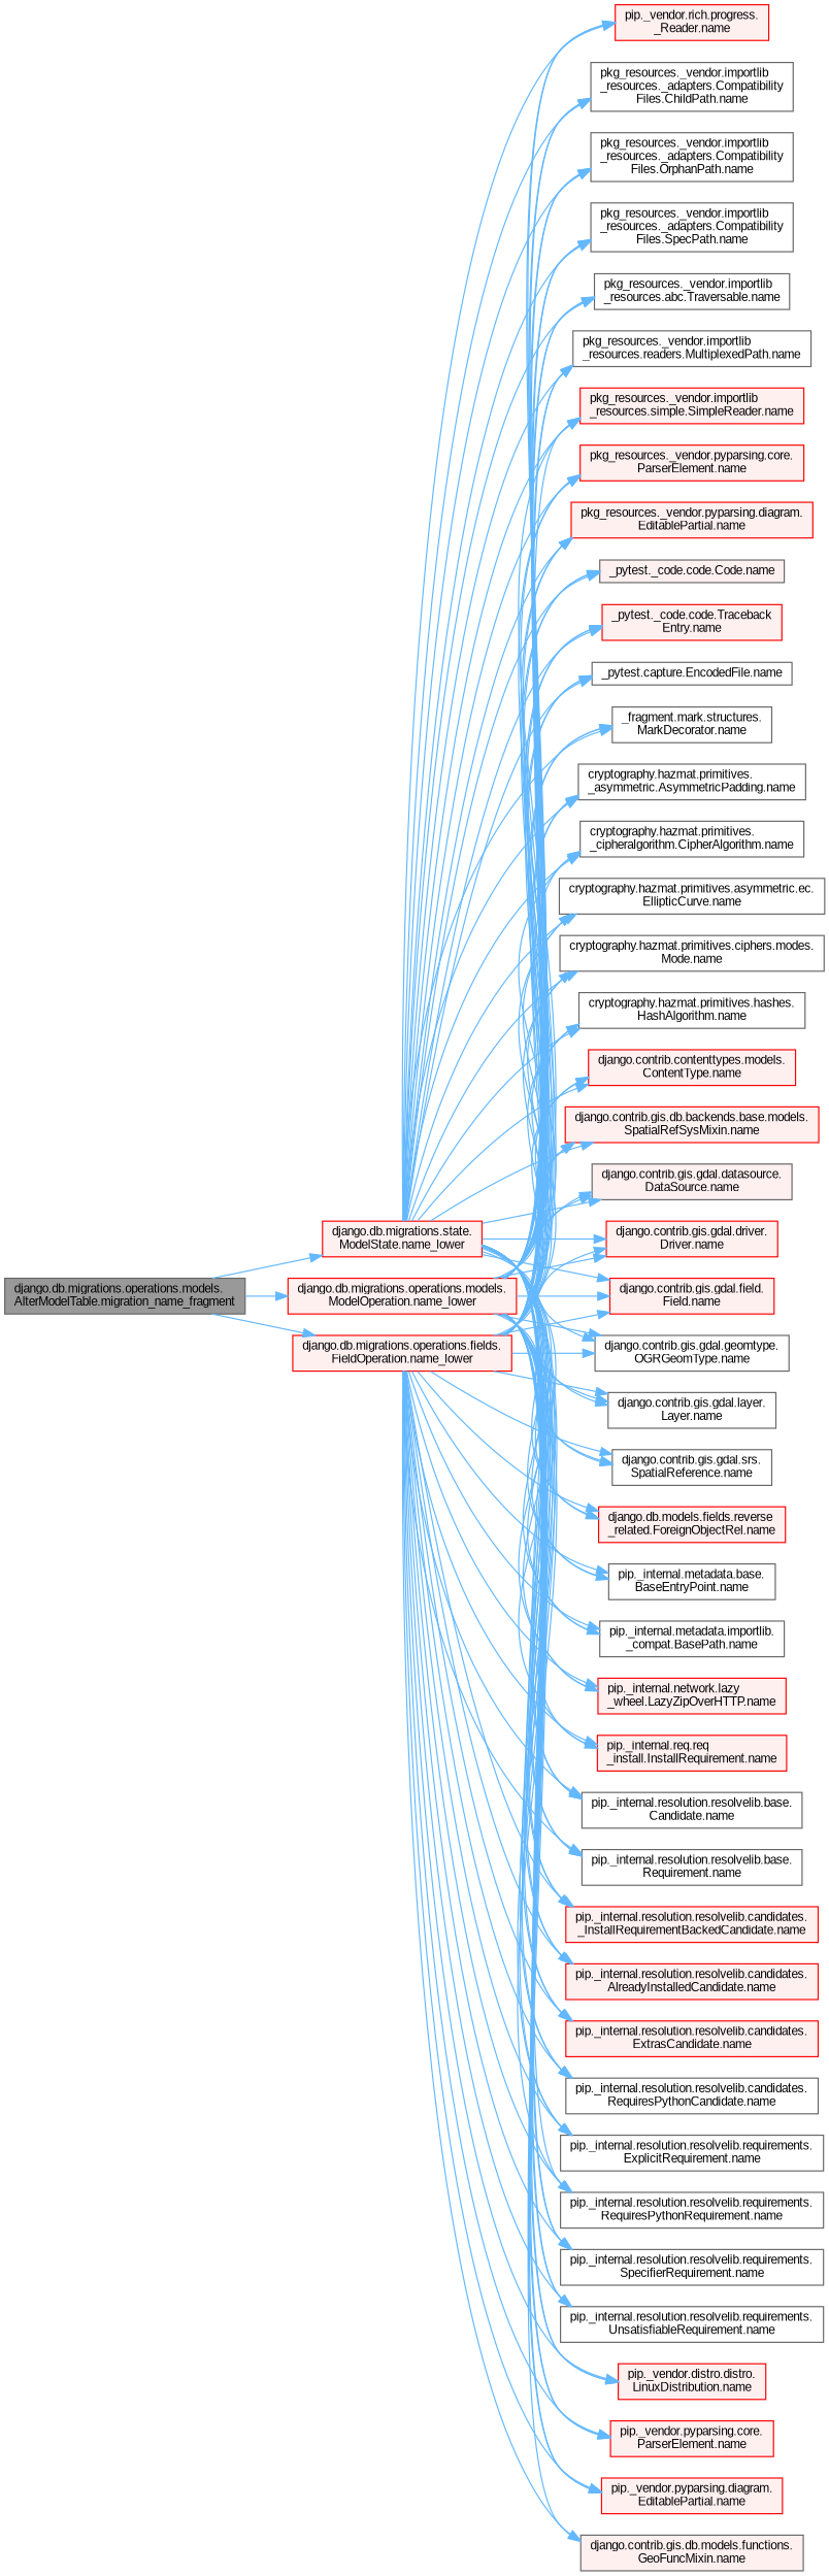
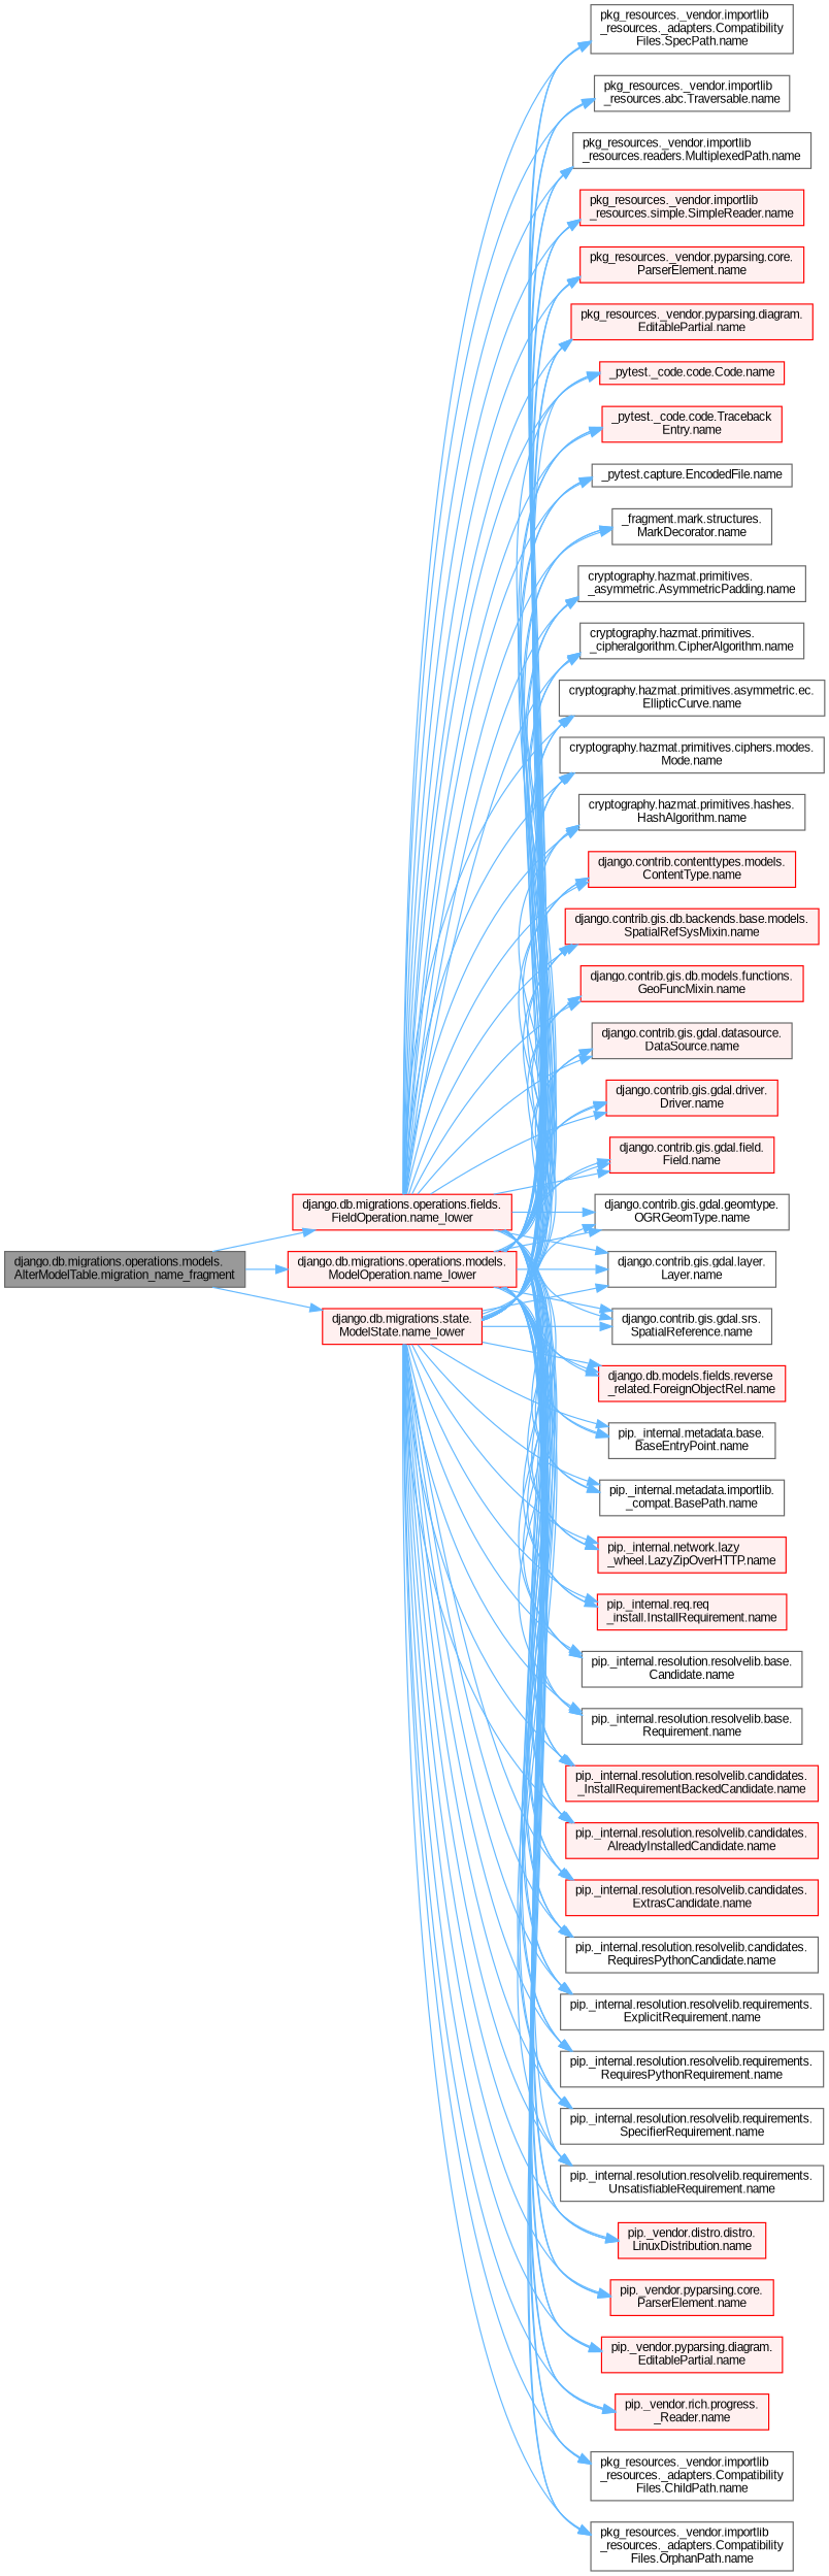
  digraph {
    fontname="Liberation Sans"
    rankdir=LR
    node [color=grey40 fillcolor="#FFF0F0" fontname="Liberation Sans" fontsize=10 shape=box style=filled]
    edge [color=steelblue1 fontname="Liberation Sans" fontsize=10 labelfontname=Helvetica labelfontsize=10 style=solid]
    n1 [color=gray40 fillcolor=grey60 fontcolor=black height=0.2 label="django.db.migrations.operations.models.\lAlterModelTable.migration_name_fragment" width=0.4]
    n2 [color=red height=0.2 label="django.db.migrations.operations.fields.\lFieldOperation.name_lower" width=0.4]
    n3 [color=red height=0.2 label="django.db.migrations.operations.models.\lModelOperation.name_lower" width=0.4]
    n4 [color=red height=0.2 label="django.db.migrations.state.\lModelState.name_lower" width=0.4]
-   n5 [height=0.2 label="_pytest._code.code.Code.name" width=0.4]
+   n5 [color=red height=0.2 label="_pytest._code.code.Code.name" width=0.4]
    n6 [color=red height=0.2 label="_pytest._code.code.Traceback\lEntry.name" width=0.4]
    n7 [fillcolor=white height=0.2 label="_pytest.capture.EncodedFile.name" width=0.4]
    n8 [fillcolor=white height=0.2 label="_fragment.mark.structures.\lMarkDecorator.name" width=0.4]
    n9 [fillcolor=white height=0.2 label="cryptography.hazmat.primitives.\l_asymmetric.AsymmetricPadding.name" width=0.4]
    n10 [fillcolor=white height=0.2 label="cryptography.hazmat.primitives.\l_cipheralgorithm.CipherAlgorithm.name" width=0.4]
    n11 [fillcolor=white height=0.2 label="cryptography.hazmat.primitives.asymmetric.ec.\lEllipticCurve.name" width=0.4]
    n12 [fillcolor=white height=0.2 label="cryptography.hazmat.primitives.ciphers.modes.\lMode.name" width=0.4]
    n13 [fillcolor=white height=0.2 label="cryptography.hazmat.primitives.hashes.\lHashAlgorithm.name" width=0.4]
    n14 [color=red height=0.2 label="django.contrib.contenttypes.models.\lContentType.name" width=0.4]
    n15 [color=red height=0.2 label="django.contrib.gis.db.backends.base.models.\lSpatialRefSysMixin.name" width=0.4]
-   n16 [height=0.2 label="django.contrib.gis.db.models.functions.\lGeoFuncMixin.name" width=0.4]
+   n16 [color=red height=0.2 label="django.contrib.gis.db.models.functions.\lGeoFuncMixin.name" width=0.4]
    n17 [height=0.2 label="django.contrib.gis.gdal.datasource.\lDataSource.name" width=0.4]
    n18 [color=red height=0.2 label="django.contrib.gis.gdal.driver.\lDriver.name" width=0.4]
    n19 [color=red height=0.2 label="django.contrib.gis.gdal.field.\lField.name" width=0.4]
    n20 [fillcolor=white height=0.2 label="django.contrib.gis.gdal.geomtype.\lOGRGeomType.name" width=0.4]
    n21 [fillcolor=white height=0.2 label="django.contrib.gis.gdal.layer.\lLayer.name" width=0.4]
    n22 [fillcolor=white height=0.2 label="django.contrib.gis.gdal.srs.\lSpatialReference.name" width=0.4]
    n23 [color=red height=0.2 label="django.db.models.fields.reverse\l_related.ForeignObjectRel.name" width=0.4]
    n24 [fillcolor=white height=0.2 label="pip._internal.metadata.base.\lBaseEntryPoint.name" width=0.4]
    n25 [fillcolor=white height=0.2 label="pip._internal.metadata.importlib.\l_compat.BasePath.name" width=0.4]
    n26 [color=red height=0.2 label="pip._internal.network.lazy\l_wheel.LazyZipOverHTTP.name" width=0.4]
    n27 [color=red height=0.2 label="pip._internal.req.req\l_install.InstallRequirement.name" width=0.4]
    n28 [fillcolor=white height=0.2 label="pip._internal.resolution.resolvelib.base.\lCandidate.name" width=0.4]
    n29 [fillcolor=white height=0.2 label="pip._internal.resolution.resolvelib.base.\lRequirement.name" width=0.4]
    n30 [color=red height=0.2 label="pip._internal.resolution.resolvelib.candidates.\l_InstallRequirementBackedCandidate.name" width=0.4]
    n31 [color=red height=0.2 label="pip._internal.resolution.resolvelib.candidates.\lAlreadyInstalledCandidate.name" width=0.4]
    n32 [color=red height=0.2 label="pip._internal.resolution.resolvelib.candidates.\lExtrasCandidate.name" width=0.4]
    n33 [fillcolor=white height=0.2 label="pip._internal.resolution.resolvelib.candidates.\lRequiresPythonCandidate.name" width=0.4]
    n34 [fillcolor=white height=0.2 label="pip._internal.resolution.resolvelib.requirements.\lExplicitRequirement.name" width=0.4]
    n35 [fillcolor=white height=0.2 label="pip._internal.resolution.resolvelib.requirements.\lRequiresPythonRequirement.name" width=0.4]
    n36 [fillcolor=white height=0.2 label="pip._internal.resolution.resolvelib.requirements.\lSpecifierRequirement.name" width=0.4]
    n37 [fillcolor=white height=0.2 label="pip._internal.resolution.resolvelib.requirements.\lUnsatisfiableRequirement.name" width=0.4]
    n38 [color=red height=0.2 label="pip._vendor.distro.distro.\lLinuxDistribution.name" width=0.4]
    n39 [color=red height=0.2 label="pip._vendor.pyparsing.core.\lParserElement.name" width=0.4]
    n40 [color=red height=0.2 label="pip._vendor.pyparsing.diagram.\lEditablePartial.name" width=0.4]
    n41 [color=red height=0.2 label="pip._vendor.rich.progress.\l_Reader.name" width=0.4]
    n42 [fillcolor=white height=0.2 label="pkg_resources._vendor.importlib\l_resources._adapters.Compatibility\lFiles.ChildPath.name" width=0.4]
    n43 [fillcolor=white height=0.2 label="pkg_resources._vendor.importlib\l_resources._adapters.Compatibility\lFiles.OrphanPath.name" width=0.4]
    n44 [fillcolor=white height=0.2 label="pkg_resources._vendor.importlib\l_resources._adapters.Compatibility\lFiles.SpecPath.name" width=0.4]
    n45 [fillcolor=white height=0.2 label="pkg_resources._vendor.importlib\l_resources.abc.Traversable.name" width=0.4]
    n46 [fillcolor=white height=0.2 label="pkg_resources._vendor.importlib\l_resources.readers.MultiplexedPath.name" width=0.4]
    n47 [color=red height=0.2 label="pkg_resources._vendor.importlib\l_resources.simple.SimpleReader.name" width=0.4]
    n48 [color=red height=0.2 label="pkg_resources._vendor.pyparsing.core.\lParserElement.name" width=0.4]
    n49 [color=red height=0.2 label="pkg_resources._vendor.pyparsing.diagram.\lEditablePartial.name" width=0.4]
    n1 -> n2
    n1 -> n3
    n1 -> n4
    n2 -> n5
    n2 -> n6
    n2 -> n7
    n2 -> n8
    n2 -> n9
    n2 -> n10
    n2 -> n11
    n2 -> n12
    n2 -> n13
    n2 -> n14
    n2 -> n15
    n2 -> n16
    n2 -> n17
    n2 -> n18
    n2 -> n19
    n2 -> n20
    n2 -> n21
    n2 -> n22
    n2 -> n23
    n2 -> n24
    n2 -> n25
    n2 -> n26
    n2 -> n27
    n2 -> n28
    n2 -> n29
    n2 -> n30
    n2 -> n31
    n2 -> n32
    n2 -> n33
    n2 -> n34
    n2 -> n35
    n2 -> n36
    n2 -> n37
    n2 -> n38
    n2 -> n39
    n2 -> n40
    n2 -> n41
    n2 -> n42
    n2 -> n43
    n2 -> n44
    n2 -> n45
    n2 -> n46
    n2 -> n47
    n2 -> n48
    n2 -> n49
    n3 -> n5
    n3 -> n6
    n3 -> n7
    n3 -> n8
    n3 -> n9
    n3 -> n10
    n3 -> n11
    n3 -> n12
    n3 -> n13
    n3 -> n14
    n3 -> n15
    n3 -> n16
    n3 -> n17
    n3 -> n18
    n3 -> n19
    n3 -> n20
    n3 -> n21
    n3 -> n22
    n3 -> n23
    n3 -> n24
    n3 -> n25
    n3 -> n26
    n3 -> n27
    n3 -> n28
    n3 -> n29
    n3 -> n30
    n3 -> n31
    n3 -> n32
    n3 -> n33
    n3 -> n34
    n3 -> n35
    n3 -> n36
    n3 -> n37
    n3 -> n38
    n3 -> n39
    n3 -> n40
    n3 -> n41
    n3 -> n42
    n3 -> n43
    n3 -> n44
    n3 -> n45
    n3 -> n46
    n3 -> n47
    n3 -> n48
    n3 -> n49
    n4 -> n5
    n4 -> n6
    n4 -> n7
    n4 -> n8
    n4 -> n9
    n4 -> n10
    n4 -> n11
    n4 -> n12
    n4 -> n13
    n4 -> n14
    n4 -> n15
+   n4 -> n16
    n4 -> n17
    n4 -> n18
    n4 -> n19
    n4 -> n20
    n4 -> n21
    n4 -> n22
    n4 -> n23
    n4 -> n24
    n4 -> n25
    n4 -> n26
    n4 -> n27
    n4 -> n28
    n4 -> n29
    n4 -> n30
    n4 -> n31
    n4 -> n32
    n4 -> n33
    n4 -> n34
    n4 -> n35
    n4 -> n36
    n4 -> n37
    n4 -> n38
    n4 -> n39
    n4 -> n40
    n4 -> n41
    n4 -> n42
    n4 -> n43
    n4 -> n44
    n4 -> n45
    n4 -> n46
    n4 -> n47
    n4 -> n48
    n4 -> n49
  }
